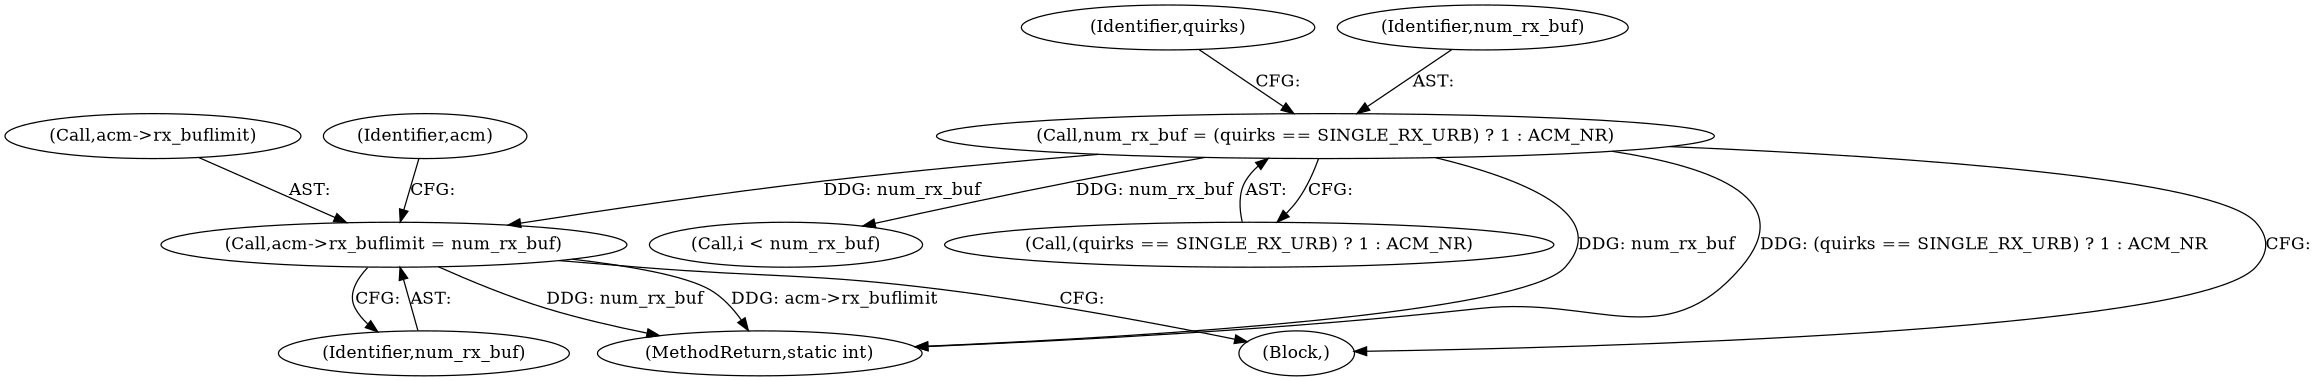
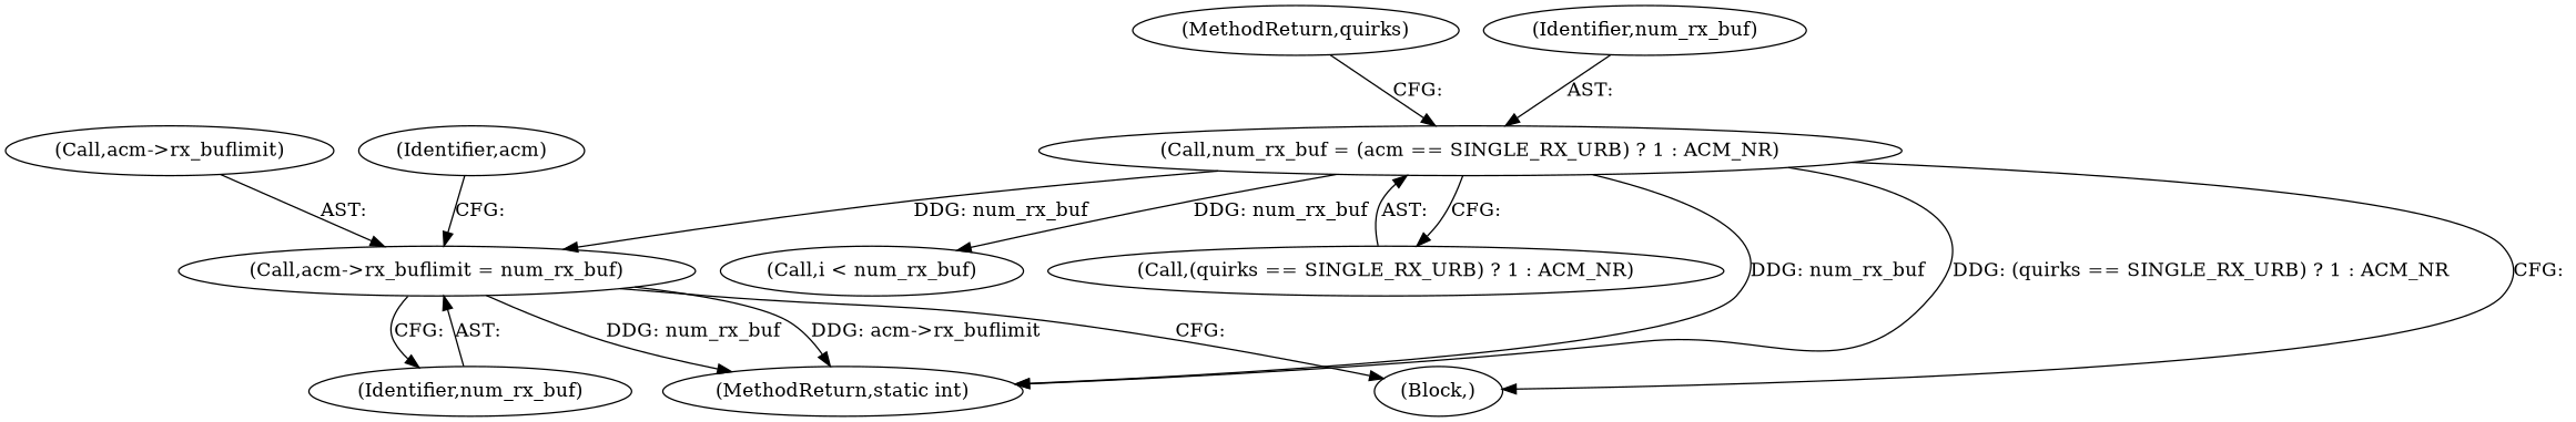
  digraph {
    n1 [label="(Call,acm->rx_buflimit = num_rx_buf)"]
    n2 [label="(Block,)"]
    n3 [label="(Identifier,num_rx_buf)"]
    n4 [label="(MethodReturn,static int)"]
-   n5 [label="(Call,num_rx_buf = (quirks == SINGLE_RX_URB) ? 1 : ACM_NR)"]
+   n5 [label="(Call,num_rx_buf = (acm == SINGLE_RX_URB) ? 1 : ACM_NR)"]
    n6 [label="(Call,i < num_rx_buf)"]
    n7 [label="(Call,(quirks == SINGLE_RX_URB) ? 1 : ACM_NR)"]
    n8 [label="(Call,acm->rx_buflimit)"]
-   n9 [label="(Identifier,quirks)"]
+   n9 [label="(MethodReturn,quirks)"]
    n10 [label="(Identifier,num_rx_buf)"]
    n11 [label="(Identifier,acm)"]
    n1 -> n2 [label="CFG: "]
    n1 -> n3 [label="CFG: "]
    n1 -> n4 [label="DDG: acm->rx_buflimit"]
    n1 -> n4 [label="DDG: num_rx_buf"]
    n3 -> n1 [label="AST: "]
    n5 -> n1 [label="DDG: num_rx_buf"]
    n5 -> n2 [label="CFG: "]
    n5 -> n4 [label="DDG: num_rx_buf"]
    n5 -> n4 [label="DDG: (quirks == SINGLE_RX_URB) ? 1 : ACM_NR"]
    n5 -> n6 [label="DDG: num_rx_buf"]
    n5 -> n7 [label="CFG: "]
    n7 -> n5 [label="AST: "]
    n8 -> n1 [label="AST: "]
    n9 -> n5 [label="CFG: "]
    n10 -> n5 [label="AST: "]
    n11 -> n1 [label="CFG: "]
  }
